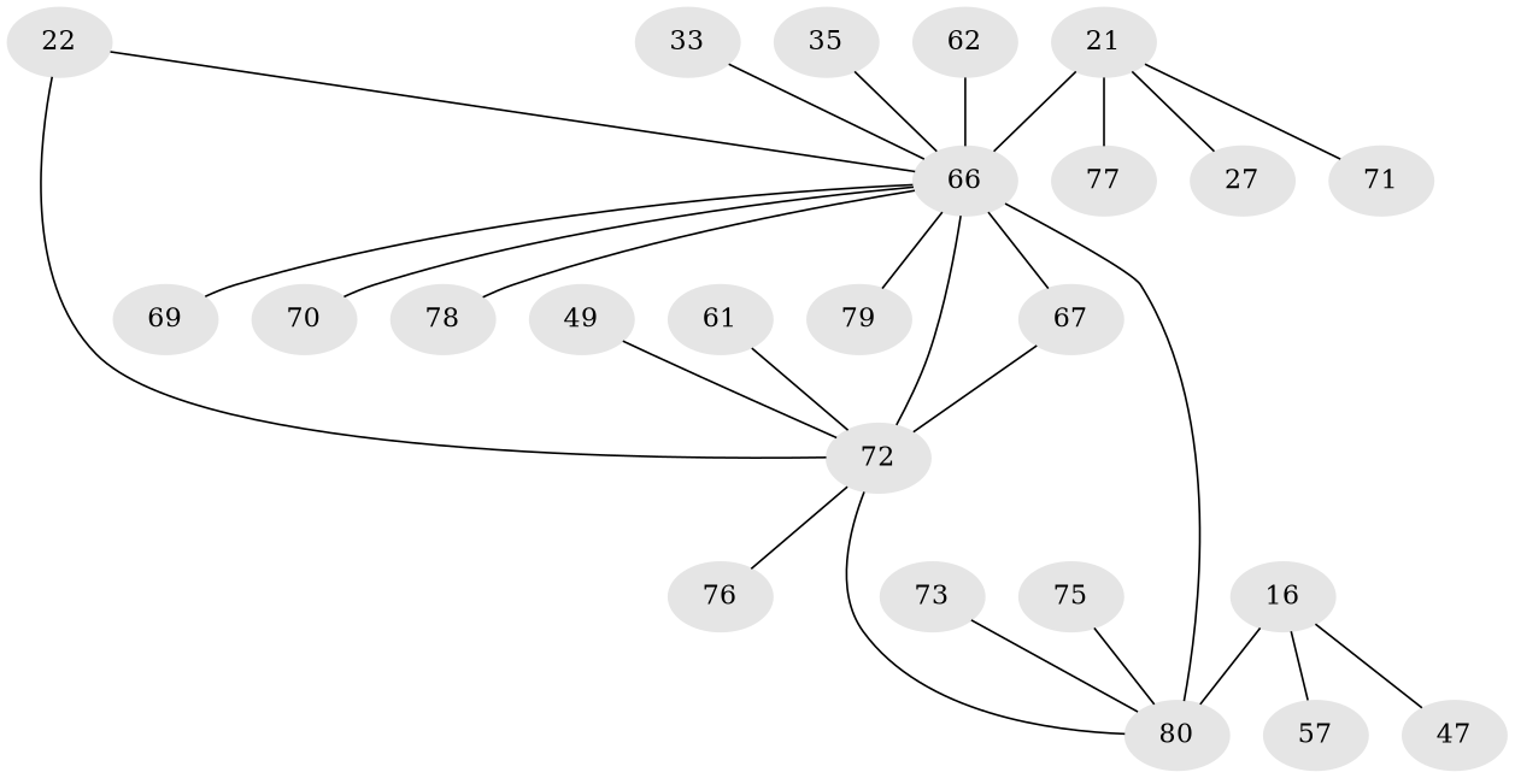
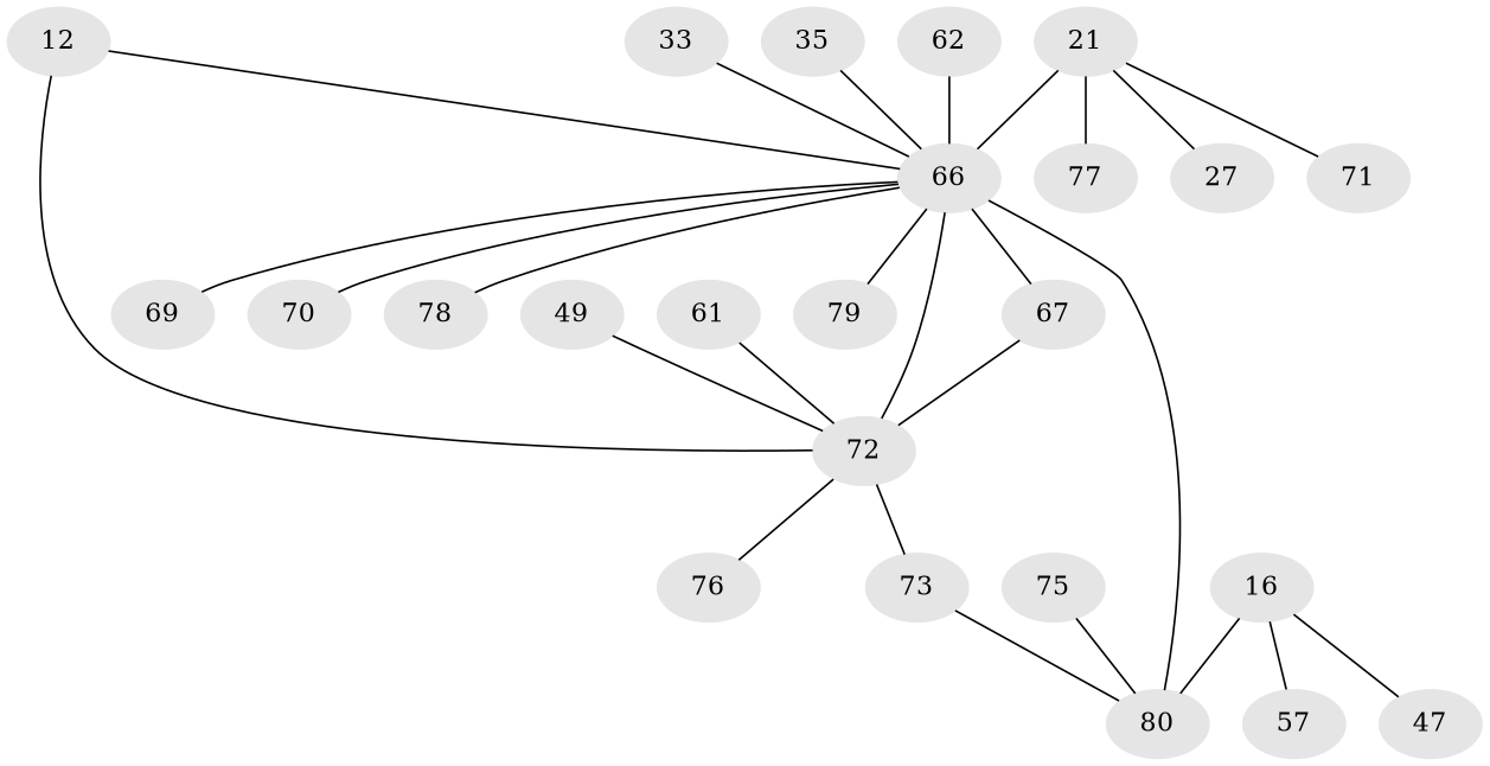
  graph {
    node [color=gray90 style=filled]
-   12 [super="+10" label=22]
+   12 [super="+10"]
    66 [super="+4+24+60+25+28"]
    72 [super="+63+32+42+46+40"]
    80 [super="+64+74+31+56"]
    67 [super="+7"]
    69
    70
    78
    79
    73 [super="+58+68"]
    76
    16 [super="+14"]
    47
    57 [super="+43+51+55"]
    21 [super="+20"]
    27
    71
    77
    33
    35
    49
    61
    62
    75
    12 -- 66 [weight=3]
    12 -- 72 [weight=4]
    66 -- 72 [weight=6]
    66 -- 80 [weight=2]
    66 -- 67
    66 -- 69
    66 -- 70
    66 -- 78
    66 -- 79
-   72 -- 80
+   72 -- 73
    72 -- 76
    67 -- 72
    73 -- 80
    16 -- 80 [weight=4]
    16 -- 47
    16 -- 57
    21 -- 66 [weight=5]
    21 -- 27
    21 -- 71
    21 -- 77
    33 -- 66
    35 -- 66
    49 -- 72
    61 -- 72
    62 -- 66
    75 -- 80
  }
